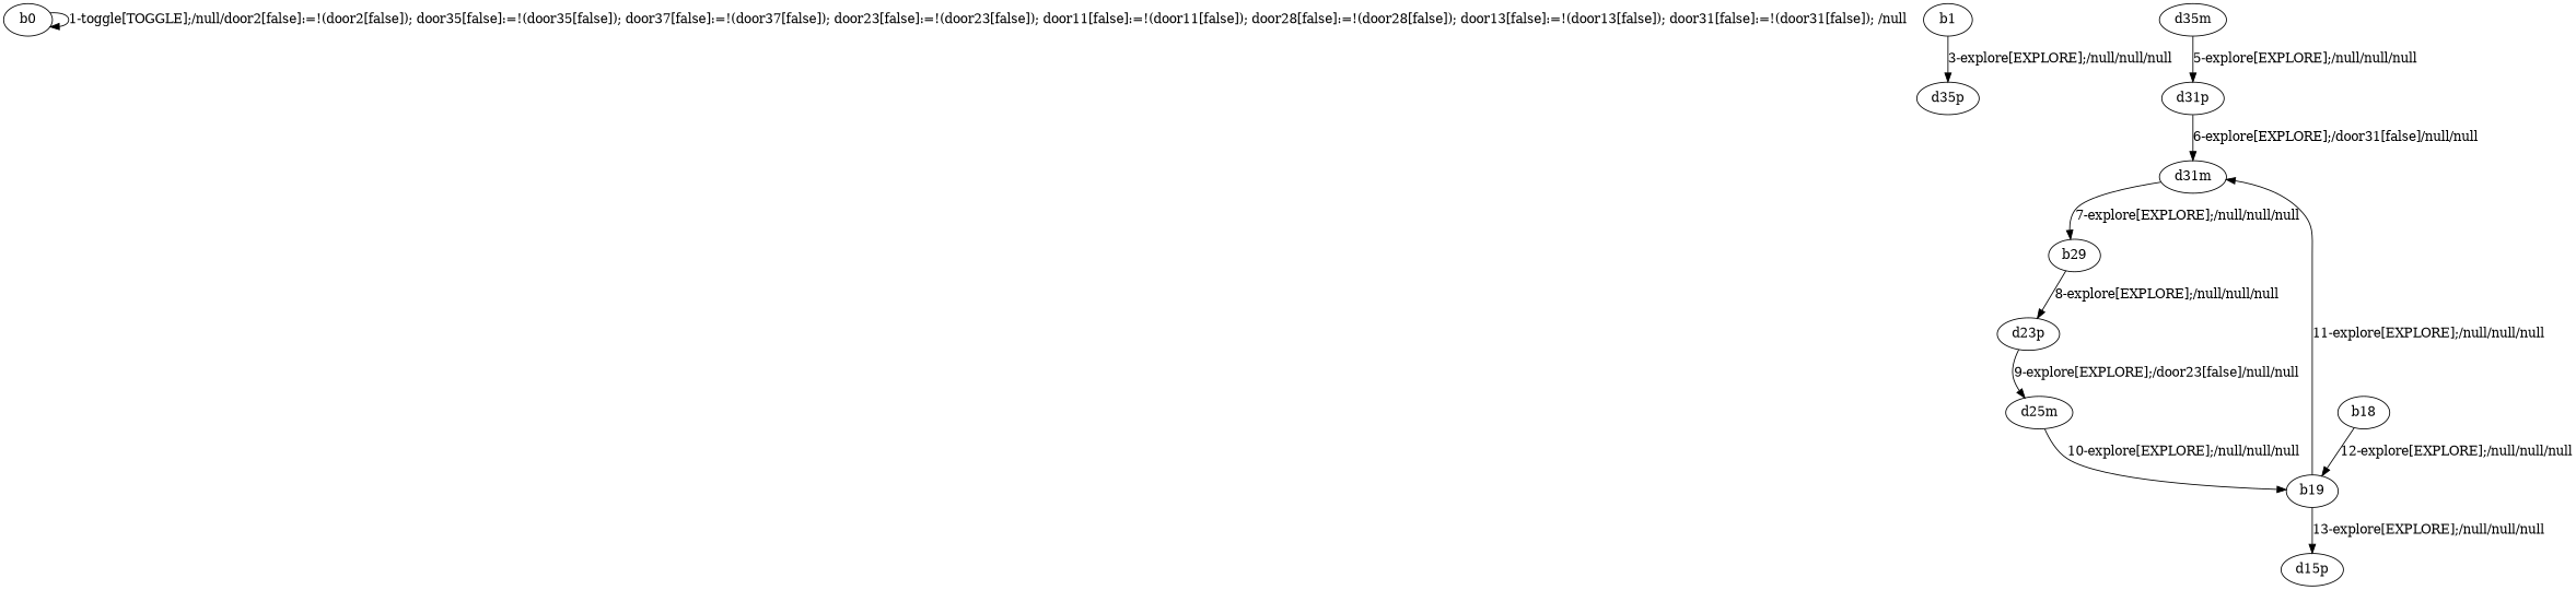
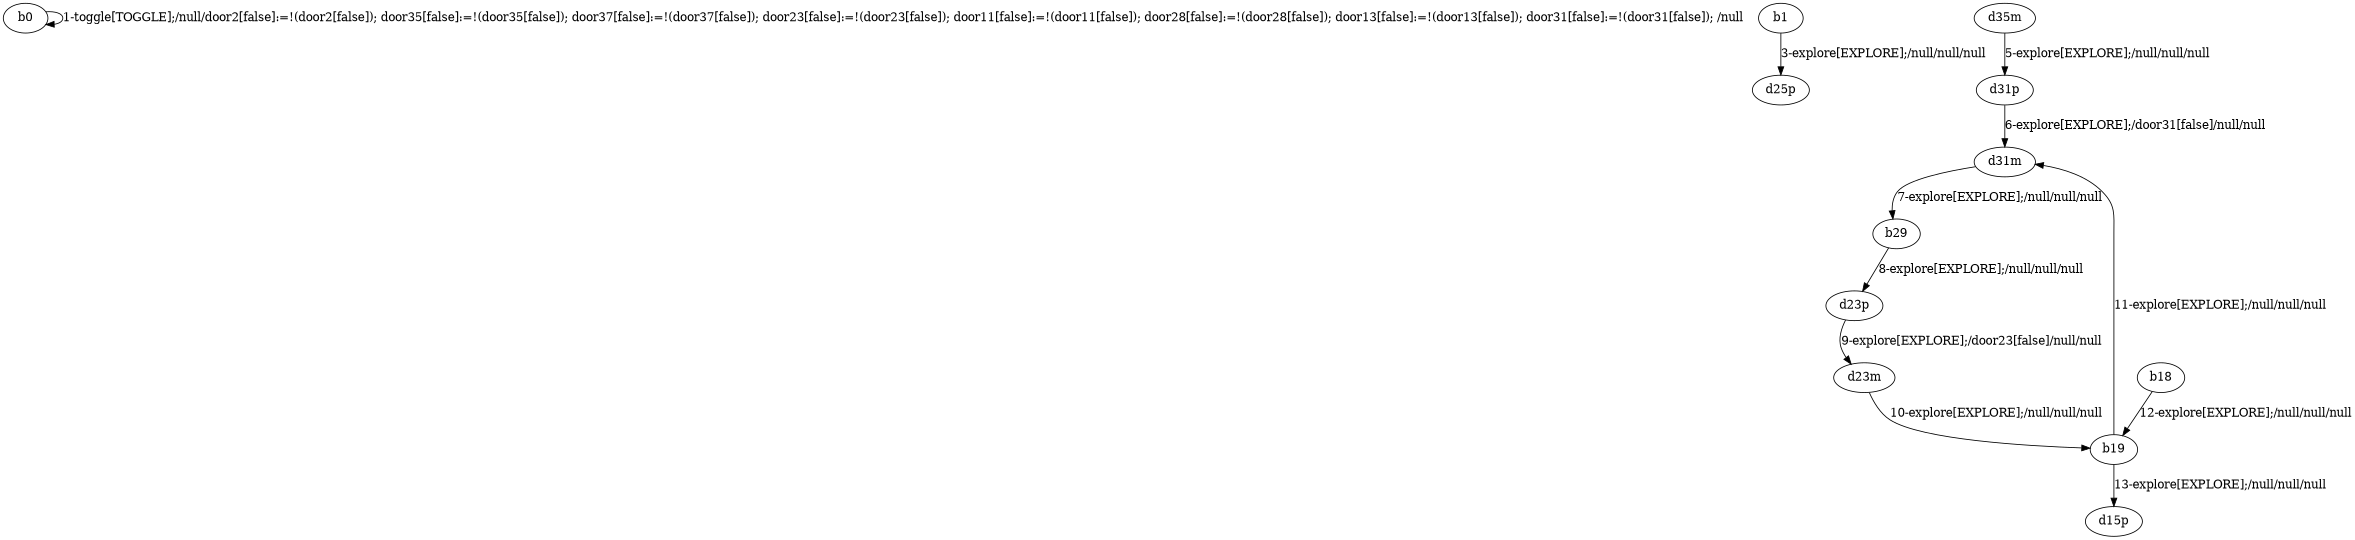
  digraph {
    b0
    b1
-   d35p
+   d35p [label=d25p]
    d35m
    d31p
    d31m
    b29
    d23p
-   d23m [label=d25m]
+   d23m
    b19
    d15p
    b18
    b0 -> b0 [label="1-toggle[TOGGLE];/null/door2[false]:=!(door2[false]); door35[false]:=!(door35[false]); door37[false]:=!(door37[false]); door23[false]:=!(door23[false]); door11[false]:=!(door11[false]); door28[false]:=!(door28[false]); door13[false]:=!(door13[false]); door31[false]:=!(door31[false]); /null"]
    b1 -> d35p [label="3-explore[EXPLORE];/null/null/null"]
    d35m -> d31p [label="5-explore[EXPLORE];/null/null/null"]
    d31p -> d31m [label="6-explore[EXPLORE];/door31[false]/null/null"]
    d31m -> b29 [label="7-explore[EXPLORE];/null/null/null"]
    b29 -> d23p [label="8-explore[EXPLORE];/null/null/null"]
    d23p -> d23m [label="9-explore[EXPLORE];/door23[false]/null/null"]
    d23m -> b19 [label="10-explore[EXPLORE];/null/null/null"]
    b19 -> d31m [label="11-explore[EXPLORE];/null/null/null"]
    b19 -> d15p [label="13-explore[EXPLORE];/null/null/null"]
    b18 -> b19 [label="12-explore[EXPLORE];/null/null/null"]
  }
